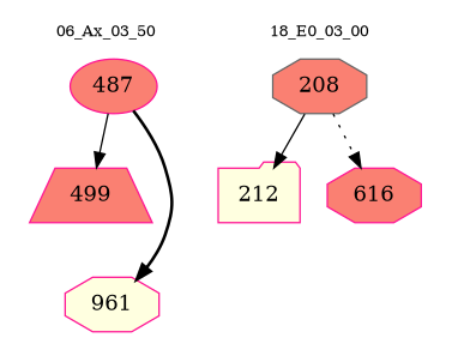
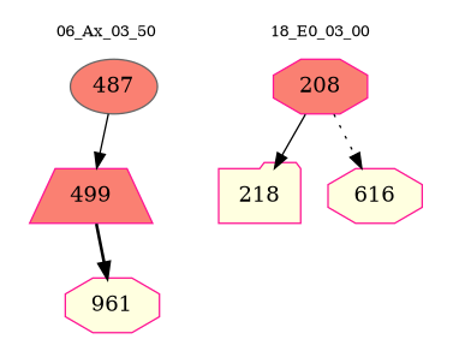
  digraph {
    node [color=deeppink fillcolor=salmon shape=octagon style=filled]
    edge [color=black style=solid]
-   n1 [label=487 shape=ellipse]
+   n1 [color=gray40 label=487 shape=ellipse]
    n2 [label=499 shape=trapezium]
    n3 [fillcolor=lightyellow label=961]
-   n4 [color=gray40 label=208]
-   n5 [fillcolor=lightyellow label=212 shape=folder]
-   n6 [label=616]
+   n4 [label=208]
+   n5 [fillcolor=lightyellow label=218 shape=folder]
+   n6 [fillcolor=lightyellow label=616]
    subgraph cluster_1 {
      color=white
      fontsize=10
      label="06_Ax_03_50"
      n1
      n2
      n3
    }
    subgraph cluster_2 {
      color=white
      fontsize=10
      label="18_E0_03_00"
      n4
      n5
      n6
    }
    n1 -> n2
-   n1 -> n3 [style=bold]
+   n2 -> n3 [style=bold]
    n4 -> n5
    n4 -> n6 [style=dotted]
  }
